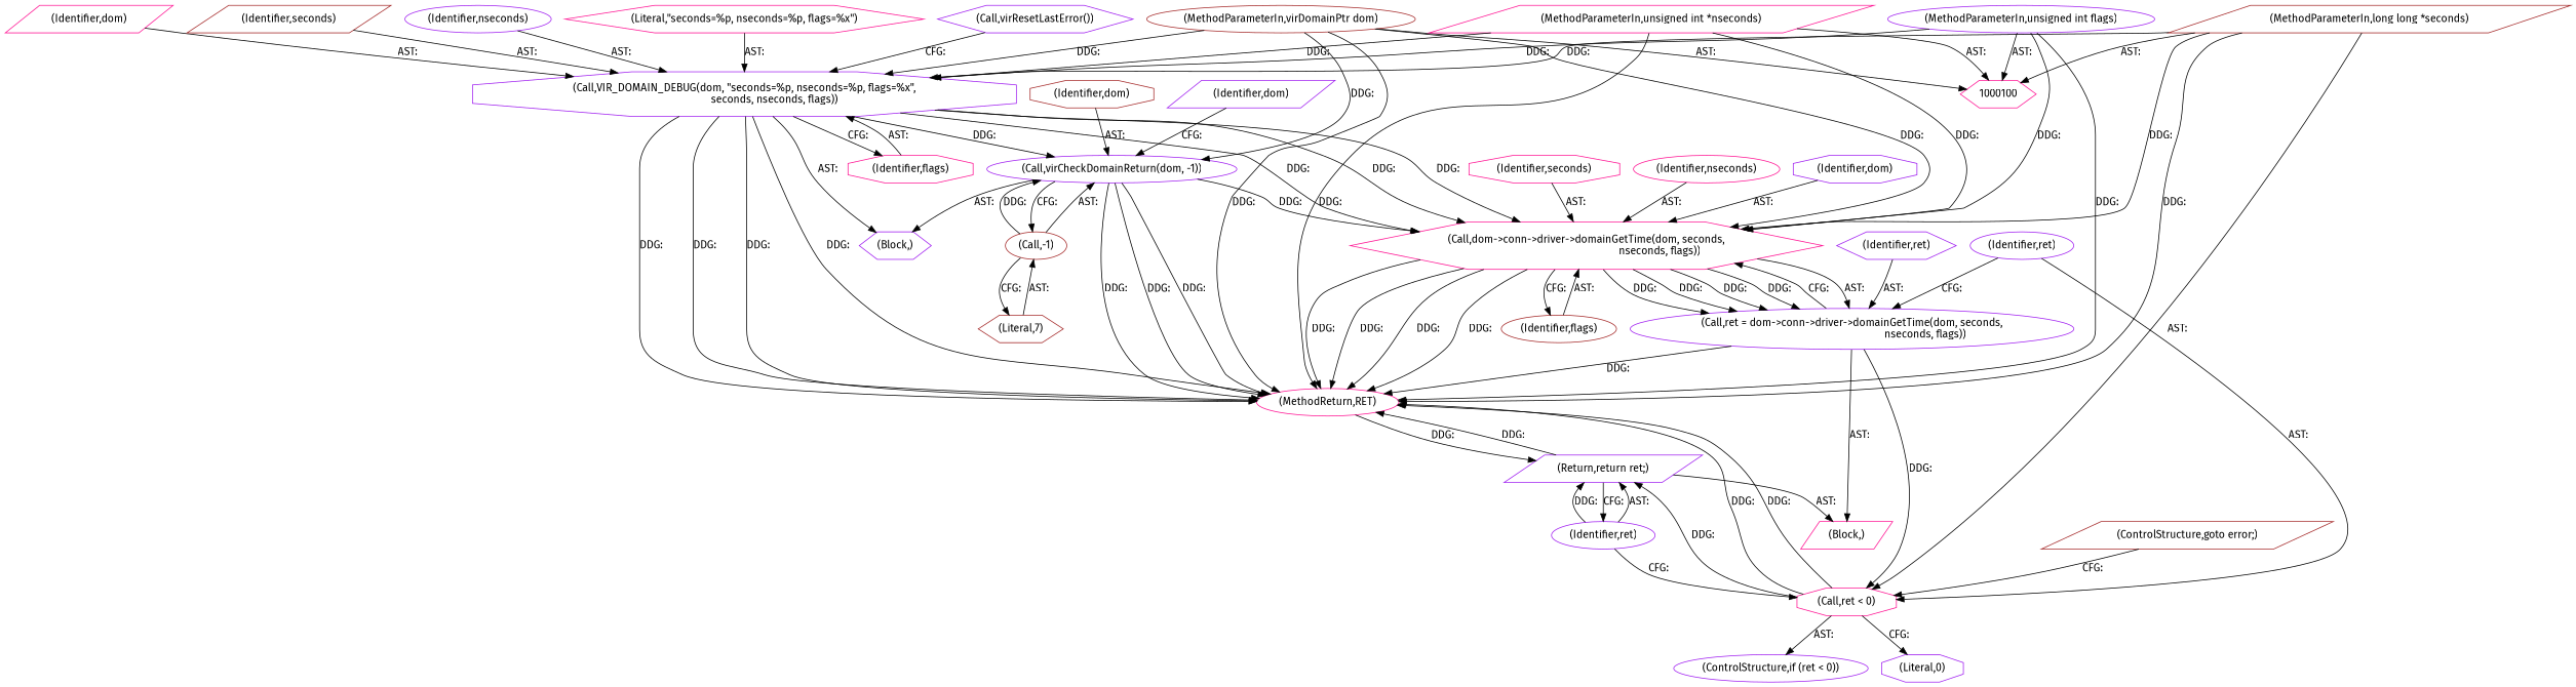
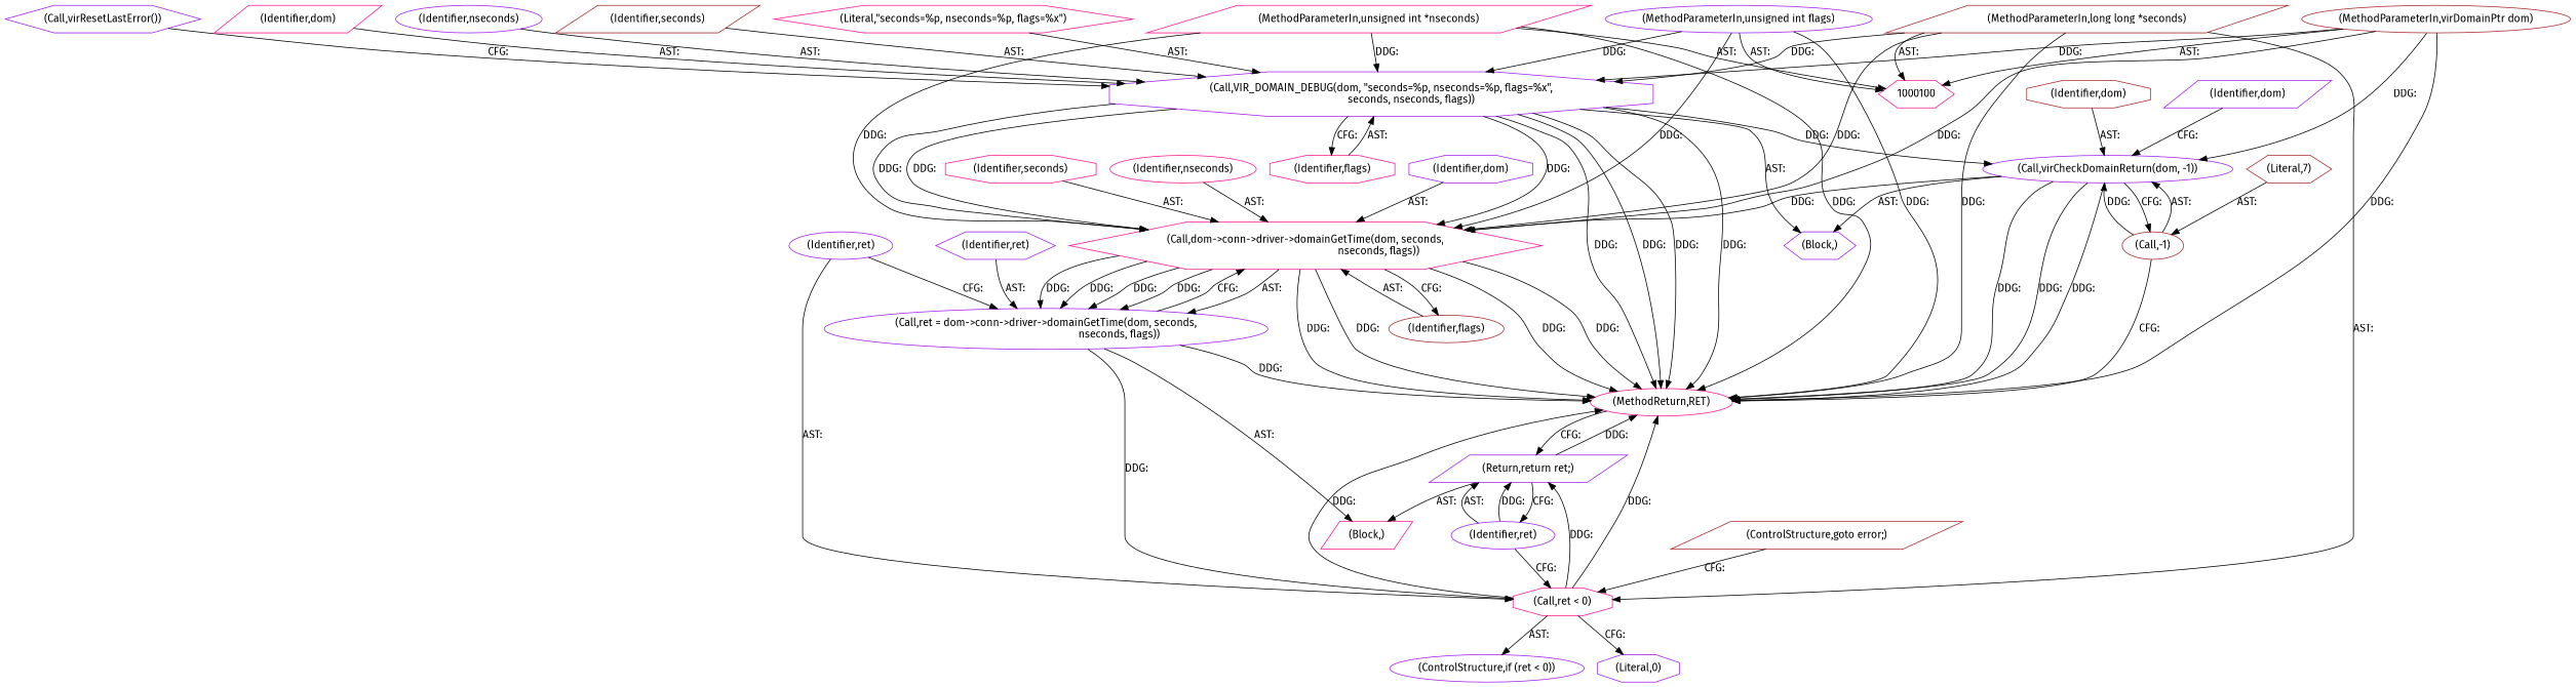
  digraph {
    fontname="Fira Sans"
    node [color=purple fontname="Fira Sans" shape=ellipse]
    edge [fontname="Fira Sans"]
    n1 [color=deeppink label="(Call,dom->conn->driver->domainGetTime(dom, seconds,\n                                                   nseconds, flags))" shape=hexagon]
    n2 [label="(Call,ret = dom->conn->driver->domainGetTime(dom, seconds,\n                                                   nseconds, flags))"]
    n3 [color=deeppink label="(MethodReturn,RET)"]
    n4 [color=brown label="(Identifier,flags)"]
    n5 [color=deeppink label="(Call,ret < 0)" shape=octagon]
    n6 [color=deeppink label="(Block,)" shape=parallelogram]
    n7 [label="(Return,return ret;)" shape=parallelogram]
    n8 [label="(Call,virCheckDomainReturn(dom, -1))"]
    n9 [color=brown label="(Call,-1)"]
    n10 [label="(Block,)" shape=hexagon]
    n11 [color=brown label="(Literal,7)" shape=hexagon]
    n12 [label="(Call,VIR_DOMAIN_DEBUG(dom, \"seconds=%p, nseconds=%p, flags=%x\",\n                     seconds, nseconds, flags))" shape=octagon]
    n13 [color=deeppink label="(Identifier,flags)" shape=octagon]
    n14 [color=brown label="(MethodParameterIn,virDomainPtr dom)"]
    1000100 [color=deeppink shape=hexagon]
    n16 [color=brown label="(MethodParameterIn,long long *seconds)" shape=parallelogram]
    n17 [color=deeppink label="(MethodParameterIn,unsigned int *nseconds)" shape=parallelogram]
    n18 [label="(MethodParameterIn,unsigned int flags)"]
    n19 [label="(ControlStructure,if (ret < 0))"]
    n20 [label="(Literal,0)" shape=octagon]
    n21 [label="(Identifier,ret)"]
    n22 [color=deeppink label="(Identifier,seconds)" shape=octagon]
    n23 [label="(Identifier,nseconds)"]
    n24 [color=deeppink label="(Literal,\"seconds=%p, nseconds=%p, flags=%x\")" shape=hexagon]
    n25 [label="(Identifier,ret)" shape=hexagon]
    n26 [label="(Call,virResetLastError())" shape=hexagon]
    n27 [color=deeppink label="(Identifier,dom)" shape=parallelogram]
    n28 [color=brown label="(ControlStructure,goto error;)" shape=parallelogram]
    n29 [color=deeppink label="(Identifier,nseconds)"]
    n30 [label="(Identifier,dom)" shape=parallelogram]
    n31 [label="(Identifier,dom)" shape=octagon]
    n32 [color=brown label="(Identifier,dom)" shape=octagon]
    n33 [label="(Identifier,ret)"]
    n34 [color=brown label="(Identifier,seconds)" shape=parallelogram]
    n1 -> n2 [label="AST: "]
    n1 -> n2 [label="DDG: "]
    n1 -> n2 [label="DDG: "]
    n1 -> n2 [label="DDG: "]
    n1 -> n2 [label="DDG: "]
    n1 -> n3 [label="DDG: "]
    n1 -> n3 [label="DDG: "]
    n1 -> n3 [label="DDG: "]
    n1 -> n3 [label="DDG: "]
    n1 -> n4 [label="CFG: "]
    n2 -> n1 [label="CFG: "]
    n2 -> n3 [label="DDG: "]
    n2 -> n5 [label="DDG: "]
    n2 -> n6 [label="AST: "]
-   n3 -> n7 [label="DDG: "]
+   n3 -> n7 [label="CFG: "]
    n4 -> n1 [label="AST: "]
    n5 -> n3 [label="DDG: "]
    n5 -> n3 [label="DDG: "]
    n5 -> n7 [label="DDG: "]
    n5 -> n19 [label="AST: "]
    n5 -> n20 [label="CFG: "]
    n7 -> n3 [label="DDG: "]
    n7 -> n6 [label="AST: "]
    n7 -> n21 [label="CFG: "]
    n8 -> n1 [label="DDG: "]
    n8 -> n3 [label="DDG: "]
    n8 -> n3 [label="DDG: "]
    n8 -> n3 [label="DDG: "]
    n8 -> n9 [label="CFG: "]
    n8 -> n10 [label="AST: "]
    n9 -> n8 [label="AST: "]
    n9 -> n8 [label="DDG: "]
-   n9 -> n11 [label="CFG: "]
+   n9 -> n3 [label="CFG: "]
    n11 -> n9 [label="AST: "]
    n12 -> n1 [label="DDG: "]
    n12 -> n1 [label="DDG: "]
    n12 -> n1 [label="DDG: "]
    n12 -> n3 [label="DDG: "]
    n12 -> n3 [label="DDG: "]
    n12 -> n3 [label="DDG: "]
    n12 -> n3 [label="DDG: "]
    n12 -> n8 [label="DDG: "]
    n12 -> n10 [label="AST: "]
    n12 -> n13 [label="CFG: "]
    n13 -> n12 [label="AST: "]
    n14 -> n1 [label="DDG: "]
    n14 -> n3 [label="DDG: "]
    n14 -> n8 [label="DDG: "]
    n14 -> n12 [label="DDG: "]
    n14 -> 1000100 [label="AST: "]
    n16 -> n1 [label="DDG: "]
    n16 -> n3 [label="DDG: "]
    n16 -> n5 [label="AST: "]
    n16 -> n12 [label="DDG: "]
    n16 -> 1000100 [label="AST: "]
    n17 -> n1 [label="DDG: "]
    n17 -> n3 [label="DDG: "]
    n17 -> n12 [label="DDG: "]
    n17 -> 1000100 [label="AST: "]
    n18 -> n1 [label="DDG: "]
    n18 -> n3 [label="DDG: "]
    n18 -> n12 [label="DDG: "]
    n18 -> 1000100 [label="AST: "]
    n21 -> n5 [label="CFG: "]
    n21 -> n7 [label="AST: "]
    n21 -> n7 [label="DDG: "]
    n22 -> n1 [label="AST: "]
    n23 -> n12 [label="AST: "]
    n24 -> n12 [label="AST: "]
    n25 -> n2 [label="AST: "]
    n26 -> n12 [label="CFG: "]
    n27 -> n12 [label="AST: "]
    n28 -> n5 [label="CFG: "]
    n29 -> n1 [label="AST: "]
    n30 -> n8 [label="CFG: "]
    n31 -> n1 [label="AST: "]
    n32 -> n8 [label="AST: "]
    n33 -> n2 [label="CFG: "]
    n33 -> n5 [label="AST: "]
    n34 -> n12 [label="AST: "]
  }
